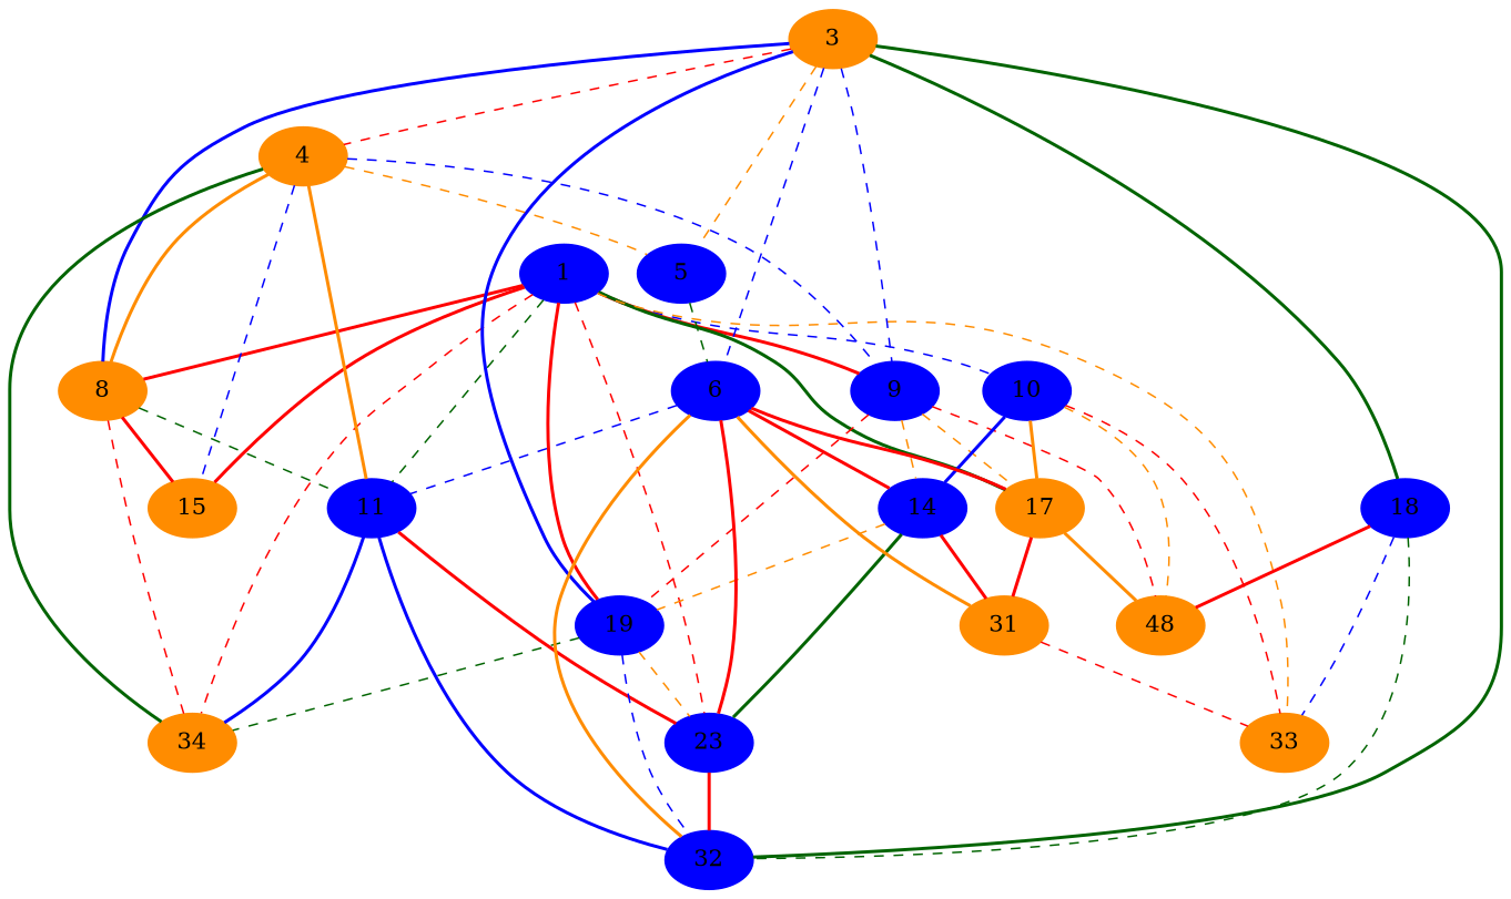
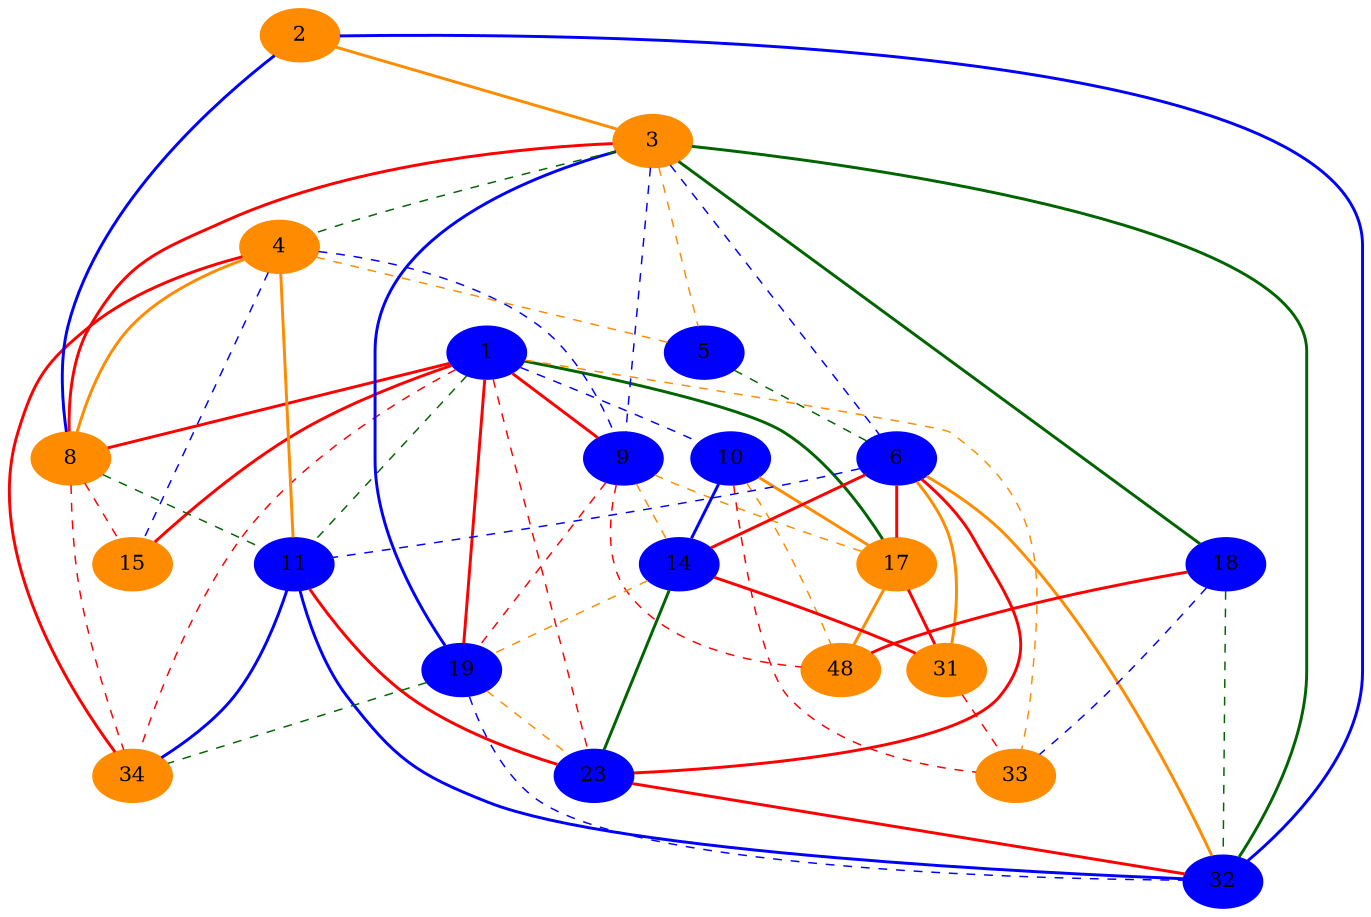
  graph {
    node [color=blue style=filled]
    edge [color=red style=bold]
    1 [super="+41+7"]
    8 [color=darkorange super="+35"]
    9 [super="+37+36+13"]
    10 [super="+52"]
    11 [super="+22+27"]
    15 [color=darkorange]
    17 [color=darkorange super="+51+46"]
    19 [super="+47+25"]
    23 [super="+30"]
    33 [color=darkorange]
    34 [color=darkorange super="+45"]
    14 [super="+49"]
    48 [color=darkorange]
    32 [super="+50+38"]
    31 [color=darkorange]
    3 [color=darkorange super="+16+53+21"]
    4 [color=darkorange super="+24+20+29"]
    5
    6 [super="+44+28"]
    18
+   2 [color=darkorange]
    1 -- 8
    1 -- 9 [weight=3]
    1 -- 10 [color=blue style=dashed weight=2]
    1 -- 11 [color=darkgreen style=dashed weight=2]
    1 -- 15 [weight=2]
    1 -- 17 [color=darkgreen]
    1 -- 19 [weight=2]
    1 -- 23 [style=dashed]
    1 -- 33 [color=darkorange style=dashed]
    1 -- 34 [style=dashed]
    8 -- 11 [color=darkgreen style=dashed]
-   8 -- 15
+   8 -- 15 [style=dashed]
    8 -- 34 [style=dashed]
    9 -- 17 [color=darkorange style=dashed]
    9 -- 19 [style=dashed]
    9 -- 14 [color=darkorange style=dashed]
    9 -- 48 [style=dashed]
    10 -- 17 [color=darkorange]
    10 -- 33 [style=dashed]
    10 -- 14 [color=blue]
    10 -- 48 [color=darkorange style=dashed]
    11 -- 23
    11 -- 34 [color=blue]
    11 -- 32 [color=blue]
    17 -- 48 [color=darkorange]
    17 -- 31
    19 -- 23 [color=darkorange style=dashed]
    19 -- 34 [color=darkgreen style=dashed]
    19 -- 32 [color=blue style=dashed]
    23 -- 32
    14 -- 19 [color=darkorange style=dashed]
    14 -- 23 [color=darkgreen]
    14 -- 31
    31 -- 33 [style=dashed]
-   3 -- 8 [color=blue]
+   3 -- 8
    3 -- 9 [color=blue style=dashed]
    3 -- 19 [color=blue]
    3 -- 32 [color=darkgreen weight=2]
-   3 -- 4 [style=dashed]
+   3 -- 4 [color=darkgreen style=dashed]
    3 -- 5 [color=darkorange style=dashed]
    3 -- 6 [color=blue style=dashed]
    3 -- 18 [color=darkgreen]
    4 -- 8 [color=darkorange]
    4 -- 9 [color=blue style=dashed weight=2]
    4 -- 11 [color=darkorange]
    4 -- 15 [color=blue style=dashed]
-   4 -- 34 [color=darkgreen weight=2]
+   4 -- 34 [weight=2]
    4 -- 5 [color=darkorange style=dashed weight=2]
    5 -- 6 [color=darkgreen style=dashed]
    6 -- 11 [color=blue style=dashed]
    6 -- 17
    6 -- 23
    6 -- 14
    6 -- 32 [color=darkorange]
    6 -- 31 [color=darkorange]
    18 -- 33 [color=blue style=dashed]
    18 -- 48
    18 -- 32 [color=darkgreen style=dashed]
+   2 -- 8 [color=blue weight=2]
+   2 -- 32 [color=blue]
+   2 -- 3 [color=darkorange]
  }
